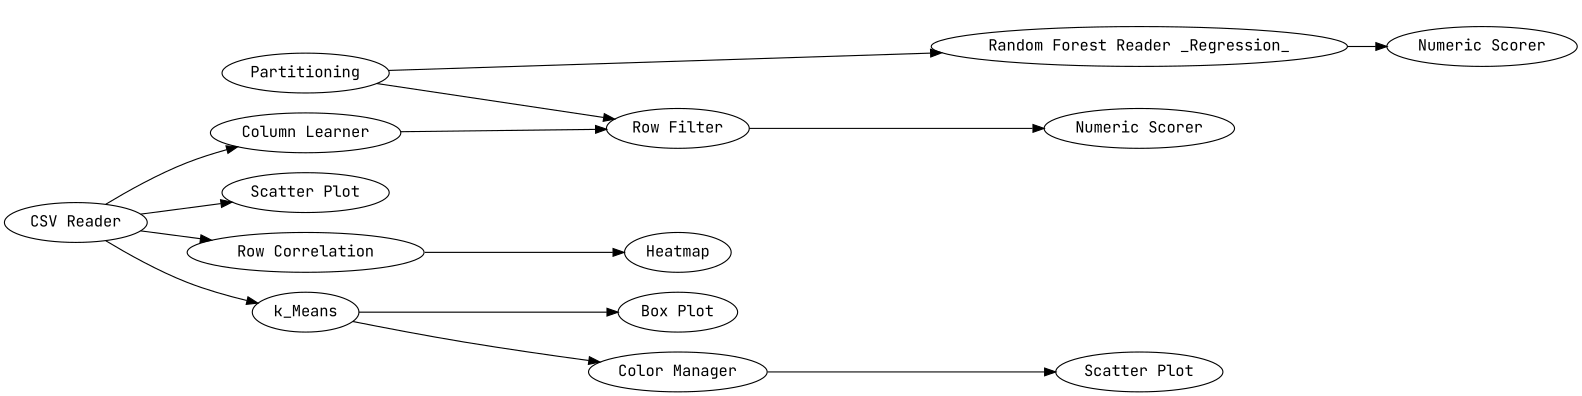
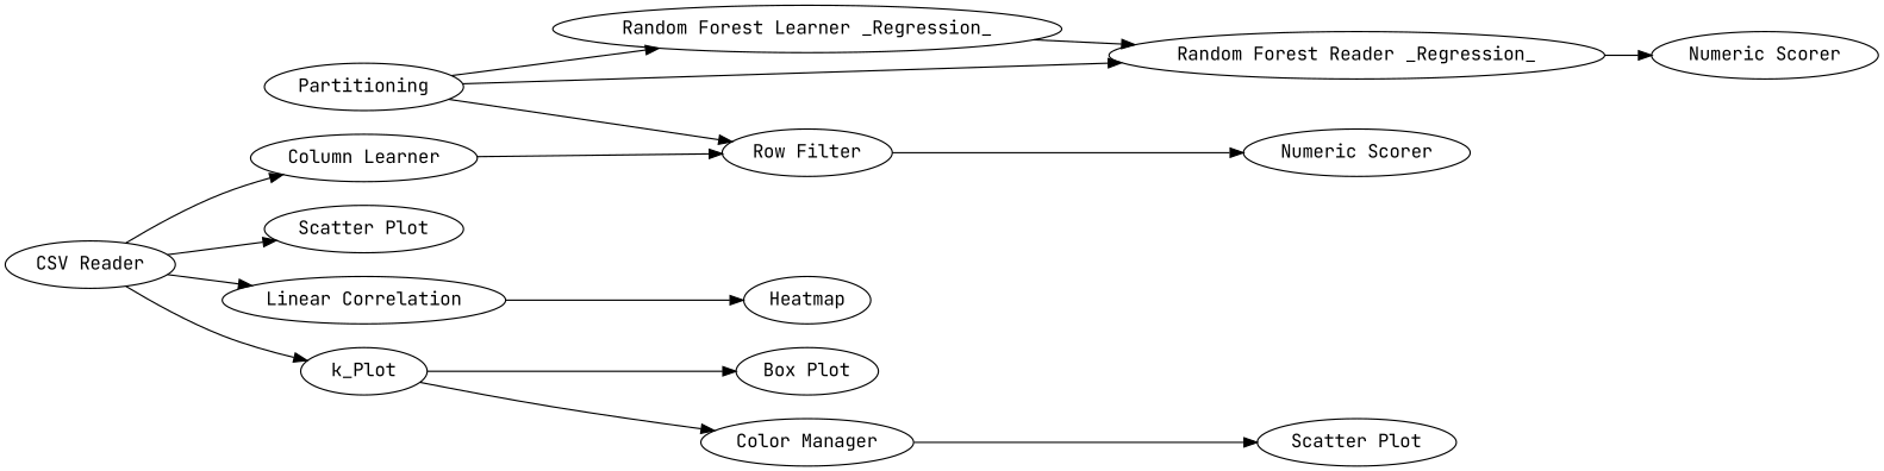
  digraph {
    fontname="JetBrains Mono"
    rankdir=LR
    node [fontname="JetBrains Mono"]
    edge [fontname="JetBrains Mono"]
    n1 [label=Partitioning]
+   n2 [label="Random Forest Learner _Regression_"]
    n3 [label="Random Forest Reader _Regression_"]
    n4 [label="Row Filter"]
    n5 [label="Numeric Scorer"]
    n6 [label="Column Learner"]
    n7 [label="Numeric Scorer"]
    n8 [label="Scatter Plot"]
-   n9 [label="Row Correlation"]
+   n9 [label="Linear Correlation"]
    n10 [label=Heatmap]
    n11 [label="Box Plot"]
    n12 [label="Color Manager"]
    n13 [label="Scatter Plot"]
-   n14 [label=k_Means]
+   n14 [label=k_Plot]
    n15 [label="CSV Reader"]
+   n1 -> n2
    n1 -> n3
    n1 -> n4
+   n2 -> n3
    n3 -> n5
    n4 -> n7
    n6 -> n4
    n9 -> n10
    n12 -> n13
    n14 -> n11
    n14 -> n12
    n15 -> n6
    n15 -> n8
    n15 -> n9
    n15 -> n14
  }
